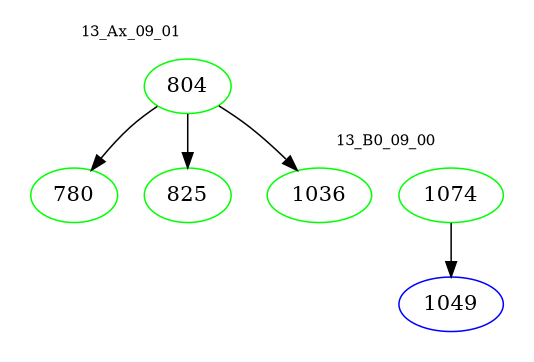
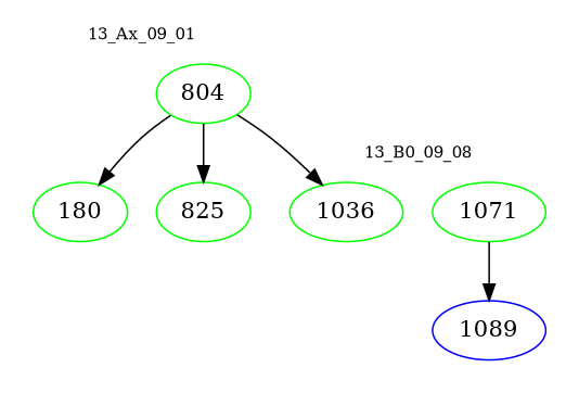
  digraph {
    node [color=green]
    edge [color=black]
    n1 [label=804]
-   n2 [label=780]
+   n2 [label=180]
    n3 [label=825]
-   n4 [label=1074]
+   n4 [label=1071]
    n5 [label=1036]
-   n6 [color=blue label=1049]
+   n6 [color=blue label=1089]
    subgraph cluster_1 {
      color=white
      fontsize=10
      label="13_Ax_09_01"
      n1
      n2
      n3
    }
    subgraph cluster_2 {
      color=white
      fontsize=10
-     label="13_B0_09_00"
+     label="13_B0_09_08"
      n4
      n5
      n6
    }
    n1 -> n2
    n1 -> n3
    n1 -> n5
    n4 -> n6
  }
